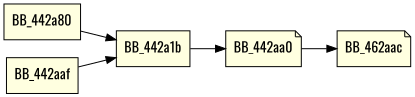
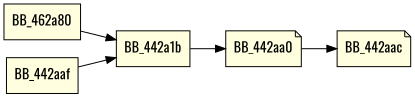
  digraph {
    fontname=Oswald
    rankdir=LR
    node [fillcolor=lightyellow fontname=Oswald shape=box style=filled]
    edge [fontname=Oswald]
    n1 [label=BB_442a1b]
-   BB_442a80
+   BB_442a80 [label=BB_462a80]
    BB_442aa0 [shape=note]
    BB_442aaf
-   BB_442aac [shape=note label=BB_462aac]
+   BB_442aac [shape=note]
    n1 -> BB_442aa0
    BB_442a80 -> n1
    BB_442aa0 -> BB_442aac
    BB_442aaf -> n1
  }
